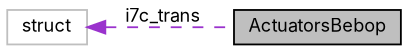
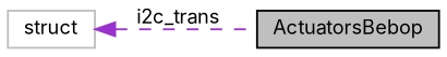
  digraph {
    rankdir=LR
    fontname=Inter
    node [fontname=Inter fontsize=10 shape=record style=filled]
    n1 [color=black fillcolor=grey75 fontcolor=black height=0.2 label=ActuatorsBebop width=0.4]
    n2 [color=grey75 fillcolor=white height=0.2 label=struct width=0.4]
-   n2 -> n1 [color=darkorchid3 dir=back fontname=Inter fontsize=10 label=" i7c_trans" labelfontname=FreeSans labelfontsize=10 style=dashed]
+   n2 -> n1 [color=darkorchid3 dir=back fontname=Inter fontsize=10 label=" i2c_trans" labelfontname=FreeSans labelfontsize=10 style=dashed]
  }
